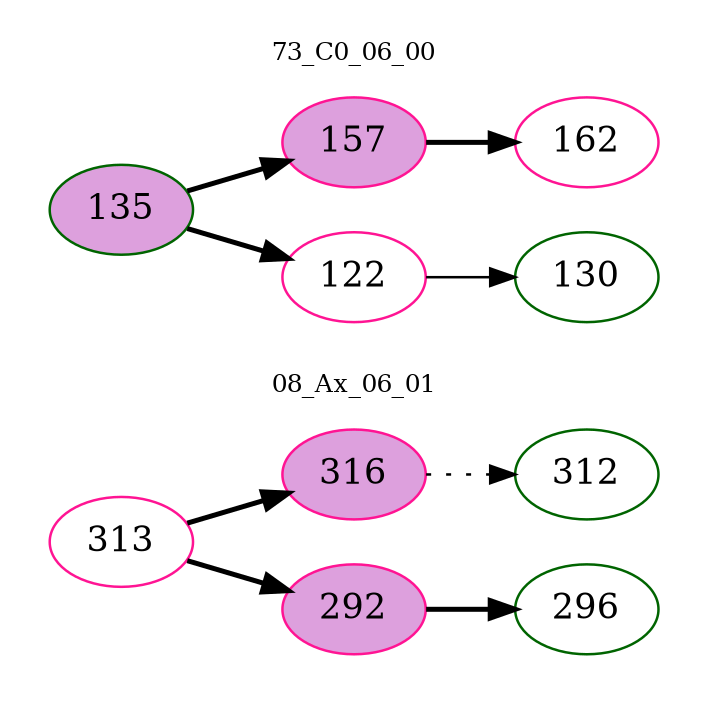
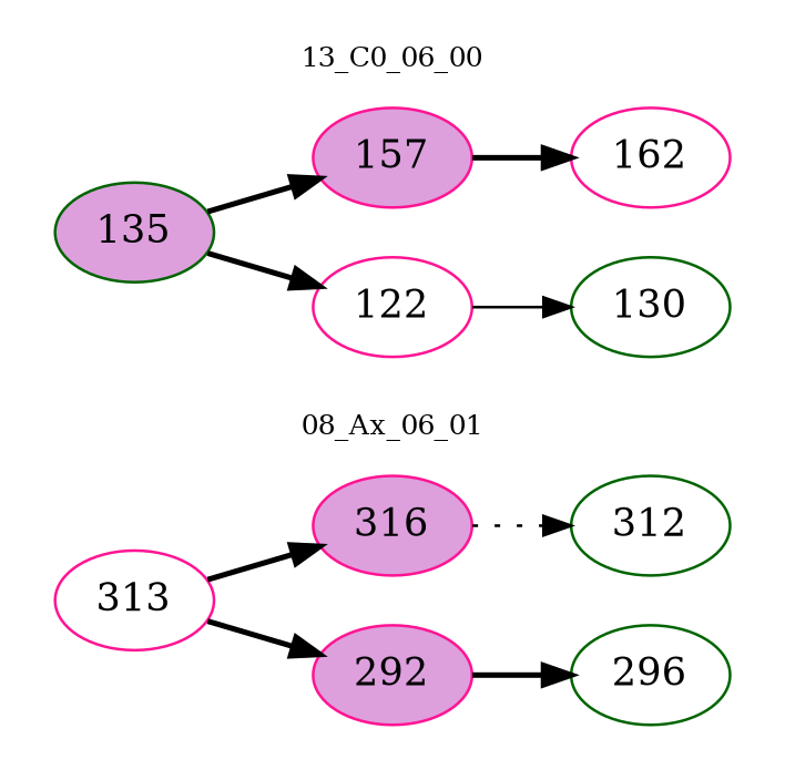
  digraph {
    rankdir=LR
    node [color=deeppink fillcolor=white style=filled]
    edge [color=black style=bold]
    n1 [label=313]
    n2 [fillcolor=plum label=292]
    n3 [fillcolor=plum label=316]
    n4 [color=darkgreen label=296]
    n5 [color=darkgreen label=312]
    n6 [color=darkgreen fillcolor=plum label=135]
    n7 [label=122]
    n8 [fillcolor=plum label=157]
    n9 [color=darkgreen label=130]
    n10 [label=162]
    subgraph cluster_1 {
      color=white
      fontsize=10
      label="08_Ax_06_01"
      n1
      n2
      n3
      n4
      n5
    }
    subgraph cluster_2 {
      color=white
      fontsize=10
-     label="73_C0_06_00"
+     label="13_C0_06_00"
      n6
      n7
      n8
      n9
      n10
    }
    n1 -> n2
    n1 -> n3
    n2 -> n4
    n3 -> n5 [style=dotted]
    n6 -> n7
    n6 -> n8
    n7 -> n9 [style=solid]
    n8 -> n10
  }
